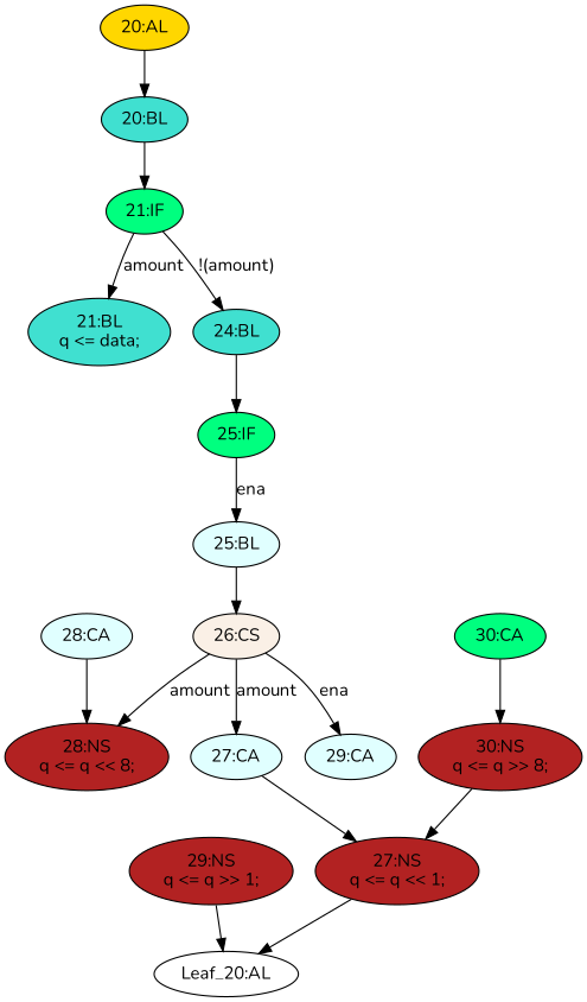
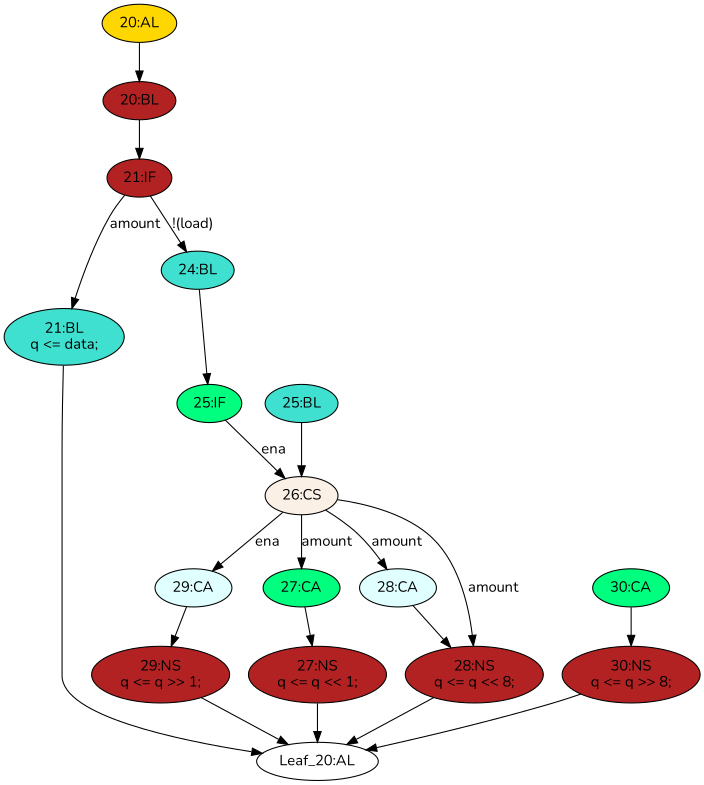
  strict digraph {
    fontname=Nunito
    node [fillcolor=turquoise fontname=Nunito statements="[]" style=filled typ=Block]
    edge [cond="[]" fontname=Nunito lineno=None]
    n1 [ast="<pyverilog.vparser.ast.Always object at 0x7fbd2cde3890>" clk_sens=True fillcolor=gold label="20:AL" sens="['clk']" typ=Always use_var="['load', 'ena', 'amount', 'data', 'q']"]
-   n2 [ast="<pyverilog.vparser.ast.Block object at 0x7fbd2cde3a50>" label="20:BL"]
-   n3 [ast="<pyverilog.vparser.ast.IfStatement object at 0x7fbd2cde3a90>" fillcolor=springgreen label="21:IF" typ=IfStatement]
+   n2 [ast="<pyverilog.vparser.ast.Block object at 0x7fbd2cde3a50>" fillcolor=firebrick label="20:BL"]
+   n3 [ast="<pyverilog.vparser.ast.IfStatement object at 0x7fbd2cde3a90>" fillcolor=firebrick label="21:IF" typ=IfStatement]
    n4 [ast="<pyverilog.vparser.ast.Block object at 0x7fbd2c8ef7d0>" label="21:BL\nq <= data;" statements="[<pyverilog.vparser.ast.NonblockingSubstitution object at 0x7fbd2c8ef810>]"]
    n5 [ast="<pyverilog.vparser.ast.Block object at 0x7fbd2cde3b10>" label="24:BL"]
    n6 [def_var="['q']" label="Leaf_20:AL" fillcolor="" statements="" style="" typ=""]
    n7 [ast="<pyverilog.vparser.ast.IfStatement object at 0x7fbd2cde3b50>" fillcolor=springgreen label="25:IF" typ=IfStatement]
-   n8 [ast="<pyverilog.vparser.ast.Block object at 0x7fbd2cde3bd0>" fillcolor=lightcyan label="25:BL"]
+   n8 [ast="<pyverilog.vparser.ast.Block object at 0x7fbd2cde3bd0>" label="25:BL"]
    n9 [ast="<pyverilog.vparser.ast.CaseStatement object at 0x7fbd2cde3c10>" fillcolor=linen label="26:CS" typ=CaseStatement]
    n10 [ast="<pyverilog.vparser.ast.NonblockingSubstitution object at 0x7fbd2cde3fd0>" fillcolor=firebrick label="28:NS\nq <= q << 8;" statements="[<pyverilog.vparser.ast.NonblockingSubstitution object at 0x7fbd2cde3fd0>]" typ=NonblockingSubstitution]
    n11 [ast="<pyverilog.vparser.ast.NonblockingSubstitution object at 0x7fbd2c8ef510>" fillcolor=firebrick label="30:NS\nq <= q >> 8;" statements="[<pyverilog.vparser.ast.NonblockingSubstitution object at 0x7fbd2c8ef510>]" typ=NonblockingSubstitution]
    n12 [ast="<pyverilog.vparser.ast.Case object at 0x7fbd2c8ef210>" fillcolor=lightcyan label="29:CA" typ=Case]
-   n13 [ast="<pyverilog.vparser.ast.Case object at 0x7fbd2cde3cd0>" fillcolor=lightcyan label="27:CA" typ=Case]
+   n13 [ast="<pyverilog.vparser.ast.Case object at 0x7fbd2cde3cd0>" fillcolor=springgreen label="27:CA" typ=Case]
    n14 [ast="<pyverilog.vparser.ast.Case object at 0x7fbd2cde3f50>" fillcolor=lightcyan label="28:CA" typ=Case]
    n15 [ast="<pyverilog.vparser.ast.NonblockingSubstitution object at 0x7fbd2c8ef290>" fillcolor=firebrick label="29:NS\nq <= q >> 1;" statements="[<pyverilog.vparser.ast.NonblockingSubstitution object at 0x7fbd2c8ef290>]" typ=NonblockingSubstitution]
    n16 [ast="<pyverilog.vparser.ast.NonblockingSubstitution object at 0x7fbd2cde3d50>" fillcolor=firebrick label="27:NS\nq <= q << 1;" statements="[<pyverilog.vparser.ast.NonblockingSubstitution object at 0x7fbd2cde3d50>]" typ=NonblockingSubstitution]
    n17 [ast="<pyverilog.vparser.ast.Case object at 0x7fbd2c8ef490>" fillcolor=springgreen label="30:CA" typ=Case]
    n1 -> n2
    n2 -> n3
    n3 -> n4 [cond="['load']" label=amount lineno=21]
-   n3 -> n5 [cond="['load']" label="!(amount)" lineno=21]
+   n3 -> n5 [cond="['load']" label="!(load)" lineno=21]
+   n4 -> n6
    n5 -> n7
-   n7 -> n8 [cond="['ena']" label=ena lineno=25]
+   n7 -> n9 [cond="['ena']" label=ena lineno=25]
    n8 -> n9
    n9 -> n10 [cond="['amount']" label=amount lineno=26]
    n9 -> n12 [cond="['amount']" label=ena lineno=26]
    n9 -> n13 [cond="['amount']" label=amount lineno=26]
-   n11 -> n16
+   n9 -> n14 [cond="['amount']" label=amount lineno=26]
+   n10 -> n6
+   n11 -> n6
+   n12 -> n15
    n13 -> n16
    n14 -> n10
    n15 -> n6
    n16 -> n6
    n17 -> n11
  }
